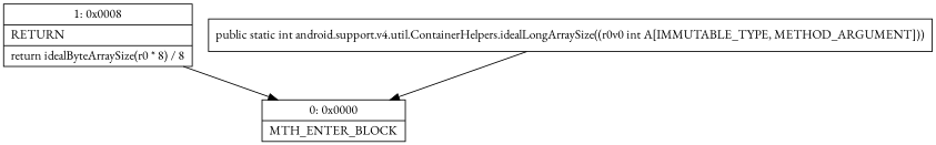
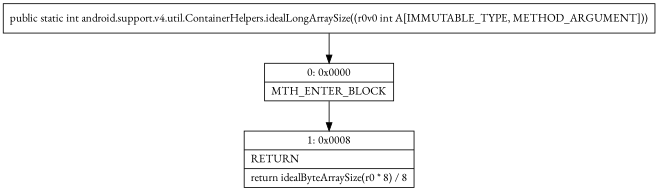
  digraph {
    fontname="EB Garamond"
    node [shape=record fontname="EB Garamond"]
    edge [fontname="EB Garamond"]
    n1 [label="{0\:\ 0x0000|MTH_ENTER_BLOCK\l}"]
    n2 [label="{1\:\ 0x0008|RETURN\l|return idealByteArraySize(r0 * 8) \/ 8\l}"]
    n3 [label="{public static int android.support.v4.util.ContainerHelpers.idealLongArraySize((r0v0 int A[IMMUTABLE_TYPE, METHOD_ARGUMENT])) }"]
-   n2 -> n1
+   n1 -> n2
    n3 -> n1
  }
